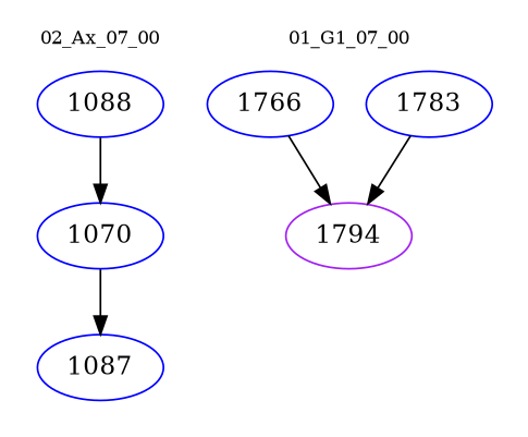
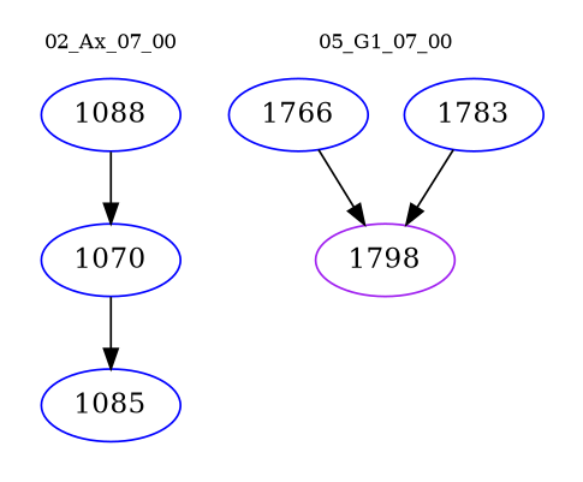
  digraph {
    node [color=blue]
    edge [color=black]
    n1 [label=1088]
    n2 [label=1070]
-   n3 [label=1087]
+   n3 [label=1085]
    n4 [label=1783]
    n5 [label=1766]
-   n6 [color=purple label=1794]
+   n6 [color=purple label=1798]
    subgraph cluster_1 {
      color=white
      fontsize=10
      label="02_Ax_07_00"
      n1
      n2
      n3
    }
    subgraph cluster_2 {
      color=white
      fontsize=10
-     label="01_G1_07_00"
+     label="05_G1_07_00"
      n4
      n5
      n6
    }
    n1 -> n2
    n2 -> n3
    n4 -> n6
    n5 -> n6
  }
